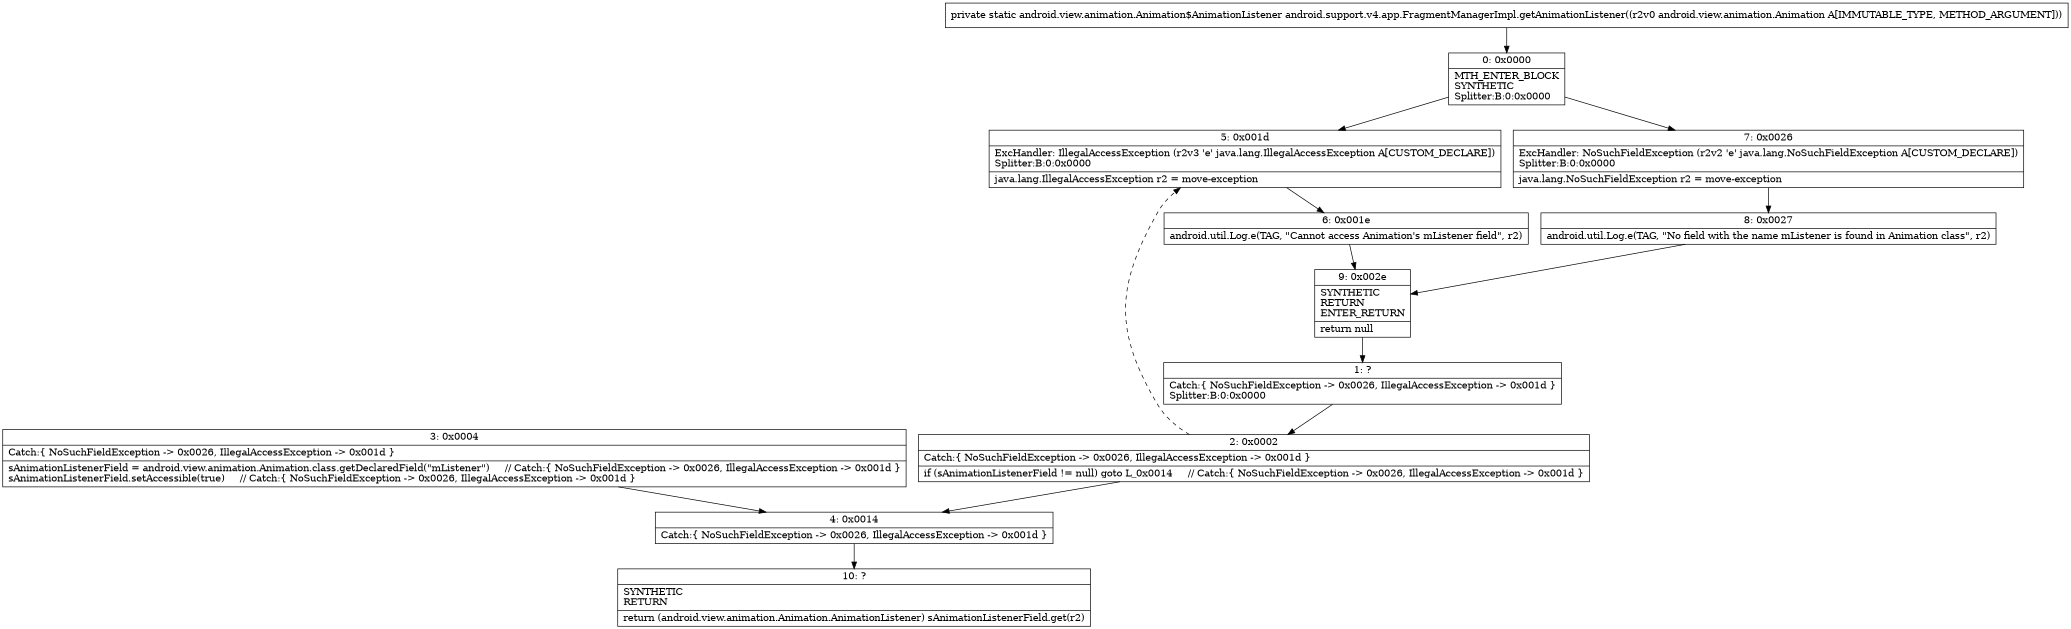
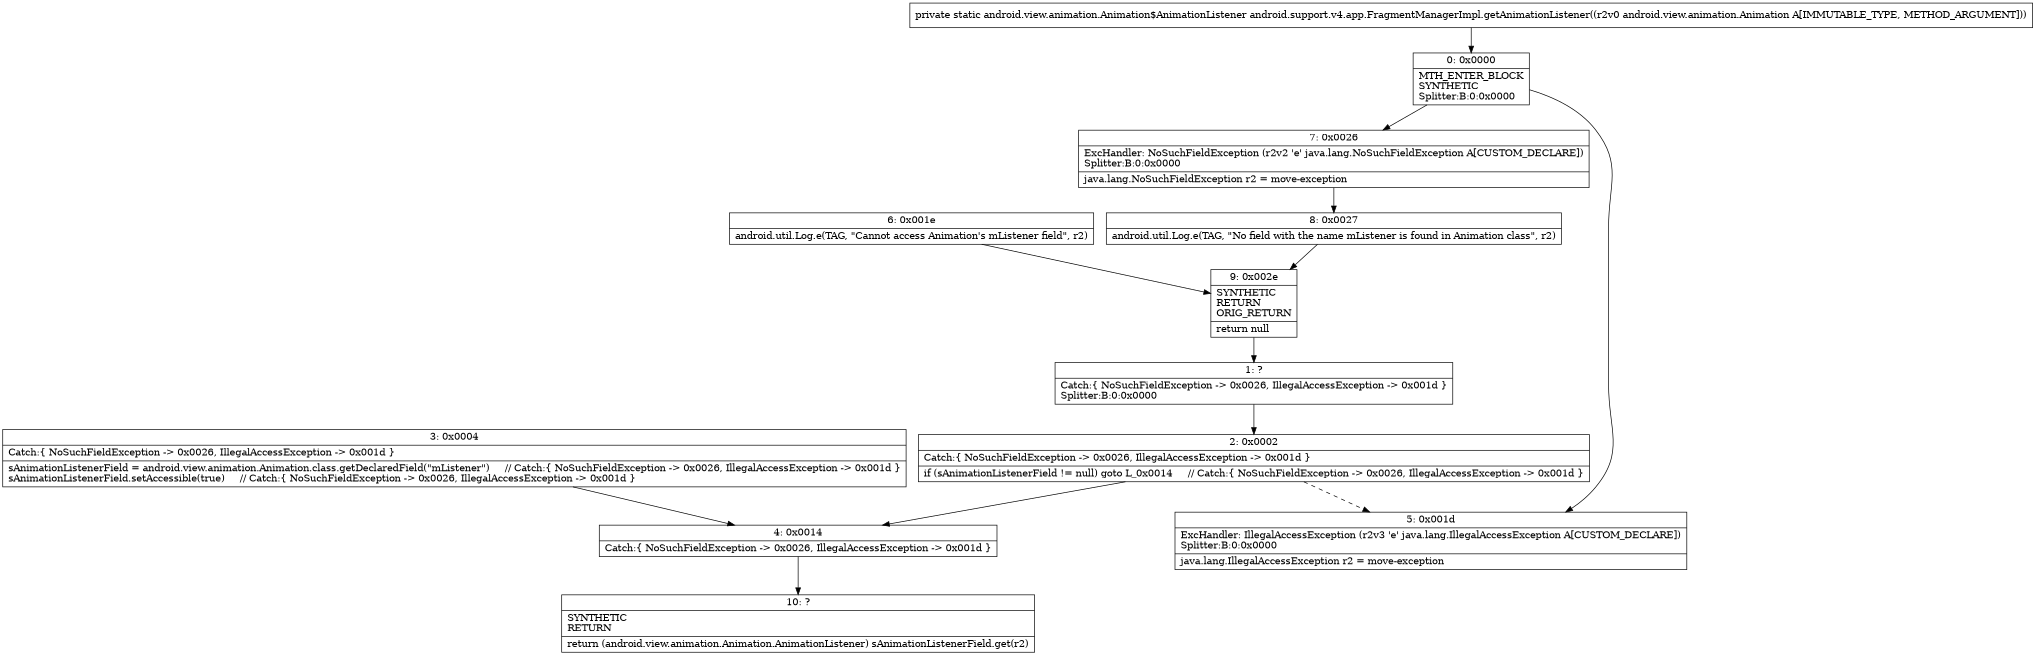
  digraph {
    node [shape=record]
    n1 [label="{0\:\ 0x0000|MTH_ENTER_BLOCK\lSYNTHETIC\lSplitter:B:0:0x0000\l}"]
    n2 [label="{5\:\ 0x001d|ExcHandler: IllegalAccessException (r2v3 'e' java.lang.IllegalAccessException A[CUSTOM_DECLARE])\lSplitter:B:0:0x0000\l|java.lang.IllegalAccessException r2 = move\-exception\l}"]
    n3 [label="{7\:\ 0x0026|ExcHandler: NoSuchFieldException (r2v2 'e' java.lang.NoSuchFieldException A[CUSTOM_DECLARE])\lSplitter:B:0:0x0000\l|java.lang.NoSuchFieldException r2 = move\-exception\l}"]
    n4 [label="{1\:\ ?|Catch:\{ NoSuchFieldException \-\> 0x0026, IllegalAccessException \-\> 0x001d \}\lSplitter:B:0:0x0000\l}"]
    n5 [label="{2\:\ 0x0002|Catch:\{ NoSuchFieldException \-\> 0x0026, IllegalAccessException \-\> 0x001d \}\l|if (sAnimationListenerField != null) goto L_0x0014     \/\/ Catch:\{ NoSuchFieldException \-\> 0x0026, IllegalAccessException \-\> 0x001d \}\l}"]
    n6 [label="{6\:\ 0x001e|android.util.Log.e(TAG, \"Cannot access Animation's mListener field\", r2)\l}"]
    n7 [label="{8\:\ 0x0027|android.util.Log.e(TAG, \"No field with the name mListener is found in Animation class\", r2)\l}"]
    n8 [label="{4\:\ 0x0014|Catch:\{ NoSuchFieldException \-\> 0x0026, IllegalAccessException \-\> 0x001d \}\l}"]
    n9 [label="{3\:\ 0x0004|Catch:\{ NoSuchFieldException \-\> 0x0026, IllegalAccessException \-\> 0x001d \}\l|sAnimationListenerField = android.view.animation.Animation.class.getDeclaredField(\"mListener\")     \/\/ Catch:\{ NoSuchFieldException \-\> 0x0026, IllegalAccessException \-\> 0x001d \}\lsAnimationListenerField.setAccessible(true)     \/\/ Catch:\{ NoSuchFieldException \-\> 0x0026, IllegalAccessException \-\> 0x001d \}\l}"]
    n10 [label="{10\:\ ?|SYNTHETIC\lRETURN\l|return (android.view.animation.Animation.AnimationListener) sAnimationListenerField.get(r2)\l}"]
-   n11 [label="{9\:\ 0x002e|SYNTHETIC\lRETURN\lENTER_RETURN\l|return null\l}"]
+   n11 [label="{9\:\ 0x002e|SYNTHETIC\lRETURN\lORIG_RETURN\l|return null\l}"]
    n12 [label="{private static android.view.animation.Animation$AnimationListener android.support.v4.app.FragmentManagerImpl.getAnimationListener((r2v0 android.view.animation.Animation A[IMMUTABLE_TYPE, METHOD_ARGUMENT])) }"]
    n1 -> n2
    n1 -> n3
-   n2 -> n6
    n3 -> n7
    n4 -> n5
    n5 -> n2 [style=dashed]
    n5 -> n8
    n6 -> n11
    n7 -> n11
    n8 -> n10
    n9 -> n8
    n11 -> n4
    n12 -> n1
  }
